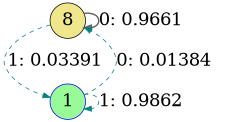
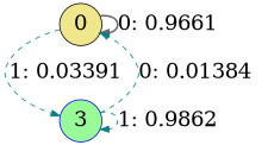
  digraph {
    node [fontsize=24 shape=circle style=filled]
    edge [fontsize=24 color=teal style=dashed]
-   0 [fillcolor=khaki color=black label=8]
-   1 [fillcolor=palegreen color=blue]
+   0 [fillcolor=khaki color=black]
+   1 [fillcolor=palegreen color=blue label=3]
    0 -> 0 [label="0: 0.9661   " color=gray40 style=bold]
    0 -> 1 [label="1: 0.03391  "]
    1 -> 0 [label="0: 0.01384  "]
    1 -> 1 [label="1: 0.9862   "]
  }
